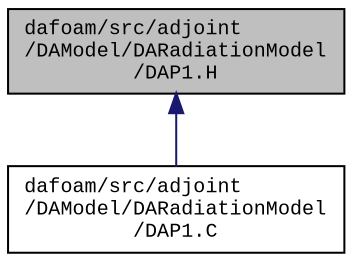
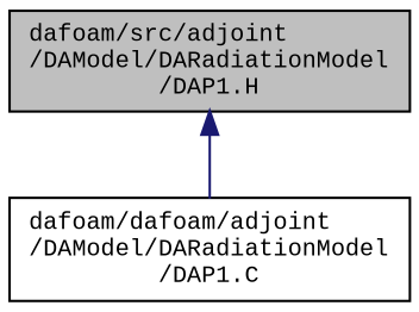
  digraph {
    fontname="Liberation Mono"
    node [color=black fontname="Liberation Mono" fontsize=10 shape=record]
    n1 [fillcolor=grey75 fontcolor=black height=0.2 label="dafoam/src/adjoint\l/DAModel/DARadiationModel\l/DAP1.H" style=filled width=0.4]
-   n2 [height=0.2 label="dafoam/src/adjoint\l/DAModel/DARadiationModel\l/DAP1.C" width=0.4]
+   n2 [height=0.2 label="dafoam/dafoam/adjoint\l/DAModel/DARadiationModel\l/DAP1.C" width=0.4]
    n1 -> n2 [color=midnightblue dir=back fontname="Liberation Mono" fontsize=10 labelfontname=Helvetica labelfontsize=10 style=solid]
  }
